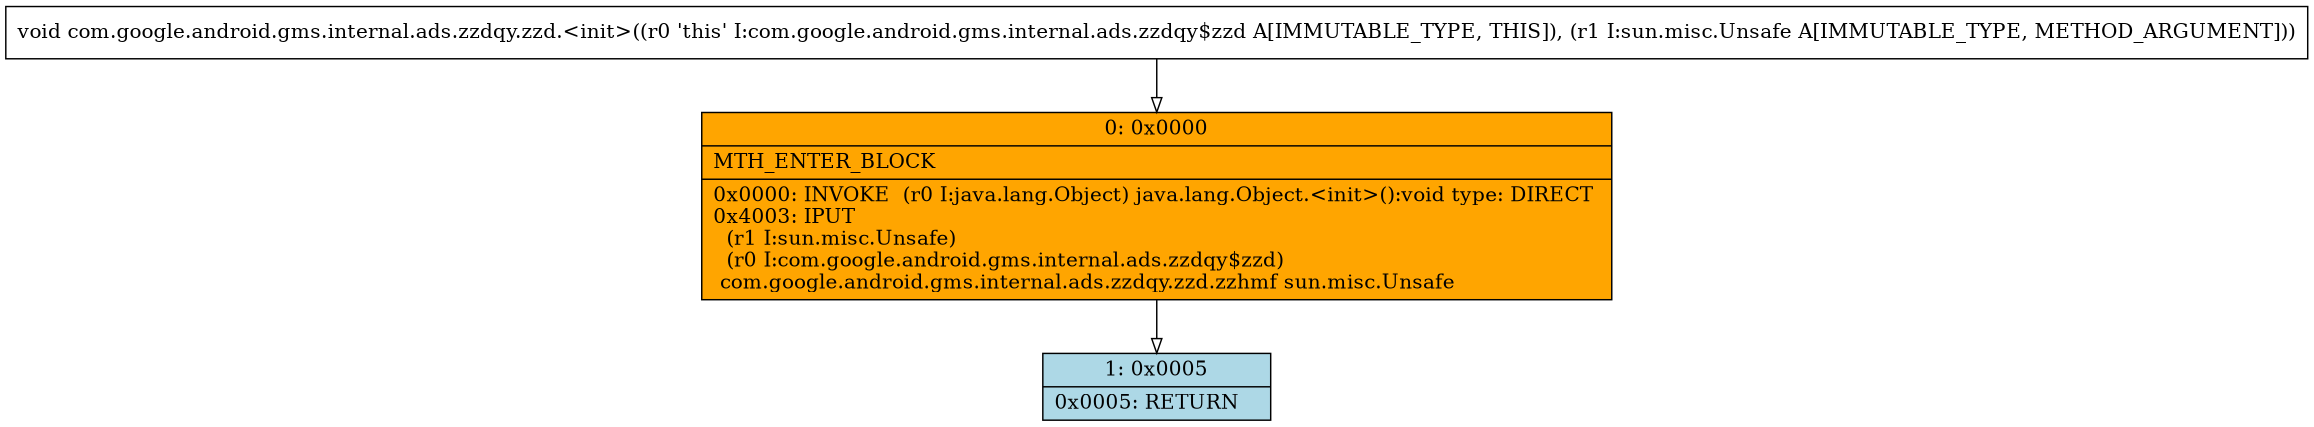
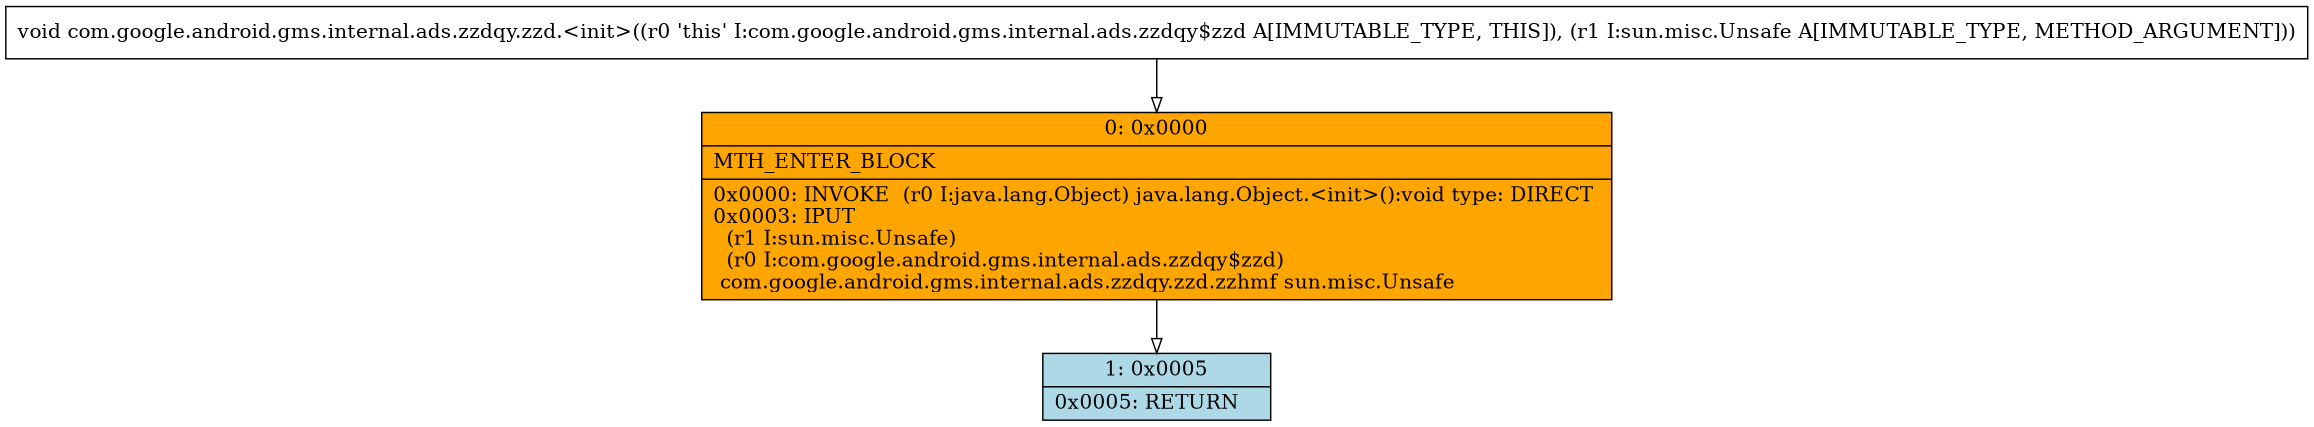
  digraph {
    node [shape=record style=filled]
    edge [arrowhead=onormal]
-   n1 [label="{0\:\ 0x0000|MTH_ENTER_BLOCK\l|0x0000: INVOKE  (r0 I:java.lang.Object) java.lang.Object.\<init\>():void type: DIRECT \l0x4003: IPUT  \l  (r1 I:sun.misc.Unsafe)\l  (r0 I:com.google.android.gms.internal.ads.zzdqy$zzd)\l com.google.android.gms.internal.ads.zzdqy.zzd.zzhmf sun.misc.Unsafe \l}" fillcolor=orange]
+   n1 [label="{0\:\ 0x0000|MTH_ENTER_BLOCK\l|0x0000: INVOKE  (r0 I:java.lang.Object) java.lang.Object.\<init\>():void type: DIRECT \l0x0003: IPUT  \l  (r1 I:sun.misc.Unsafe)\l  (r0 I:com.google.android.gms.internal.ads.zzdqy$zzd)\l com.google.android.gms.internal.ads.zzdqy.zzd.zzhmf sun.misc.Unsafe \l}" fillcolor=orange]
    n2 [label="{1\:\ 0x0005|0x0005: RETURN   \l}" fillcolor=lightblue]
    n3 [label="{void com.google.android.gms.internal.ads.zzdqy.zzd.\<init\>((r0 'this' I:com.google.android.gms.internal.ads.zzdqy$zzd A[IMMUTABLE_TYPE, THIS]), (r1 I:sun.misc.Unsafe A[IMMUTABLE_TYPE, METHOD_ARGUMENT])) }" fillcolor=white]
    n1 -> n2
    n3 -> n1
  }
